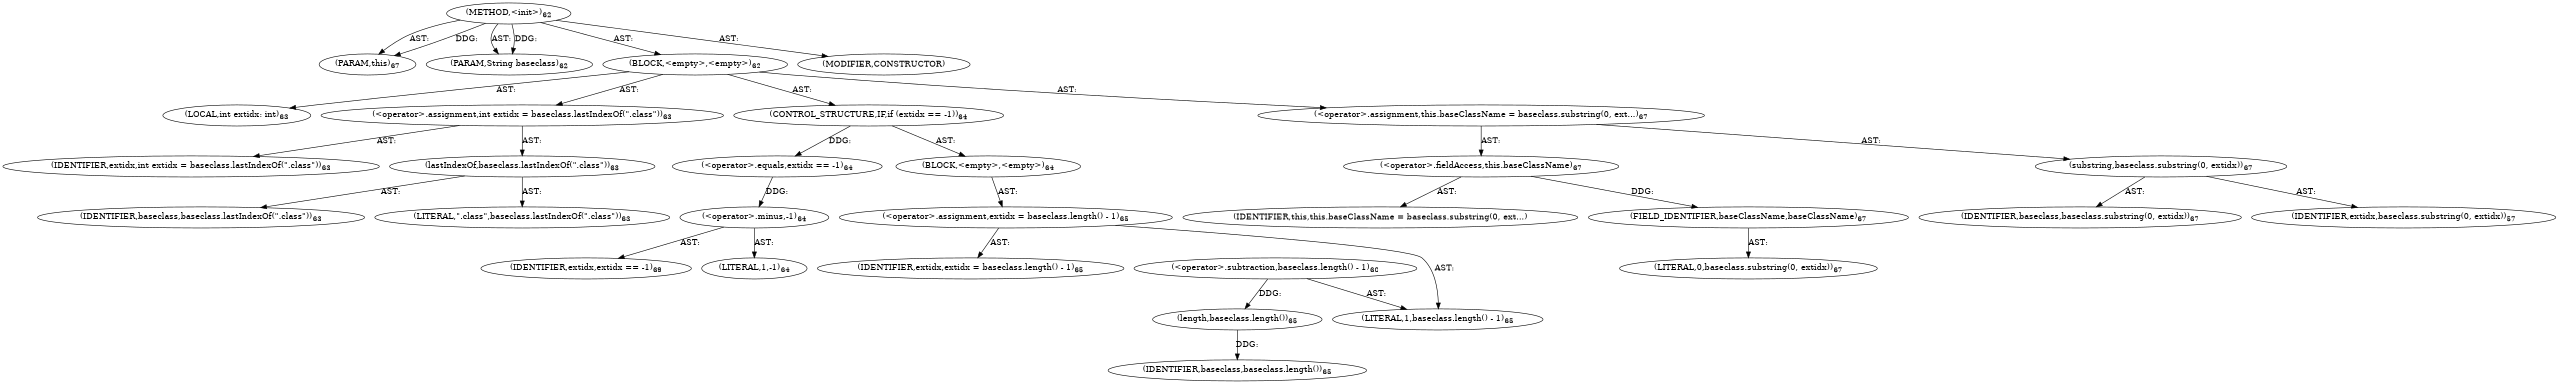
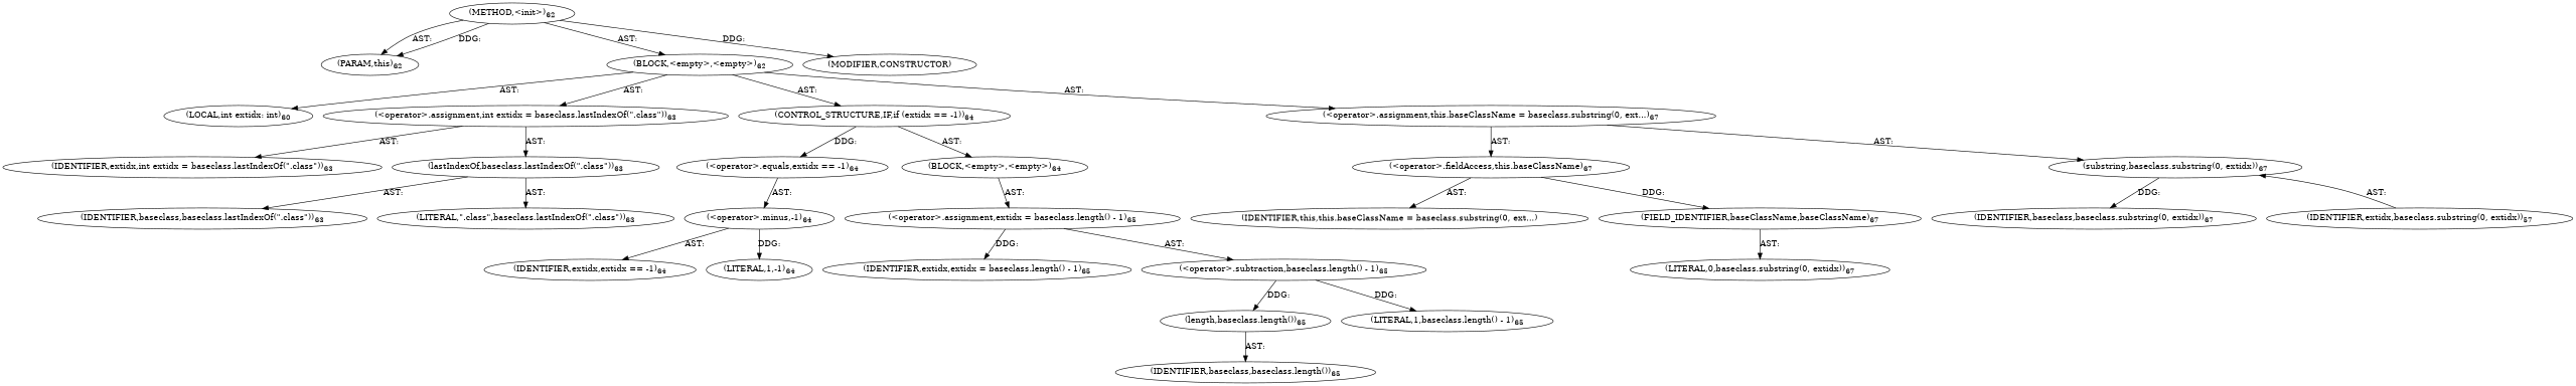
  digraph {
    n1 [label=<(METHOD,&lt;init&gt;)<SUB>62</SUB>>]
-   n2 [label=<(PARAM,this)<SUB>67</SUB>>]
-   n3 [label=<(PARAM,String baseclass)<SUB>62</SUB>>]
+   n2 [label=<(PARAM,this)<SUB>62</SUB>>]
    n4 [label=<(BLOCK,&lt;empty&gt;,&lt;empty&gt;)<SUB>62</SUB>>]
    n5 [label=<(MODIFIER,CONSTRUCTOR)>]
-   n6 [label=<(LOCAL,int extidx: int)<SUB>63</SUB>>]
+   n6 [label=<(LOCAL,int extidx: int)<SUB>60</SUB>>]
    n7 [label=<(&lt;operator&gt;.assignment,int extidx = baseclass.lastIndexOf(&quot;.class&quot;))<SUB>63</SUB>>]
    n8 [label=<(CONTROL_STRUCTURE,IF,if (extidx == -1))<SUB>64</SUB>>]
    n9 [label=<(&lt;operator&gt;.assignment,this.baseClassName = baseclass.substring(0, ext...)<SUB>67</SUB>>]
    n10 [label=<(IDENTIFIER,extidx,int extidx = baseclass.lastIndexOf(&quot;.class&quot;))<SUB>63</SUB>>]
    n11 [label=<(lastIndexOf,baseclass.lastIndexOf(&quot;.class&quot;))<SUB>63</SUB>>]
    n12 [label=<(&lt;operator&gt;.equals,extidx == -1)<SUB>64</SUB>>]
    n13 [label=<(BLOCK,&lt;empty&gt;,&lt;empty&gt;)<SUB>64</SUB>>]
    n14 [label=<(&lt;operator&gt;.fieldAccess,this.baseClassName)<SUB>67</SUB>>]
    n15 [label=<(substring,baseclass.substring(0, extidx))<SUB>67</SUB>>]
    n16 [label=<(IDENTIFIER,baseclass,baseclass.lastIndexOf(&quot;.class&quot;))<SUB>63</SUB>>]
    n17 [label=<(LITERAL,&quot;.class&quot;,baseclass.lastIndexOf(&quot;.class&quot;))<SUB>63</SUB>>]
    n18 [label=<(&lt;operator&gt;.minus,-1)<SUB>64</SUB>>]
    n19 [label=<(&lt;operator&gt;.assignment,extidx = baseclass.length() - 1)<SUB>65</SUB>>]
-   n20 [label=<(IDENTIFIER,extidx,extidx == -1)<SUB>69</SUB>>]
+   n20 [label=<(IDENTIFIER,extidx,extidx == -1)<SUB>64</SUB>>]
    n21 [label=<(LITERAL,1,-1)<SUB>64</SUB>>]
    n22 [label=<(IDENTIFIER,extidx,extidx = baseclass.length() - 1)<SUB>65</SUB>>]
-   n23 [label=<(&lt;operator&gt;.subtraction,baseclass.length() - 1)<SUB>60</SUB>>]
+   n23 [label=<(&lt;operator&gt;.subtraction,baseclass.length() - 1)<SUB>65</SUB>>]
    n24 [label=<(length,baseclass.length())<SUB>65</SUB>>]
    n25 [label=<(LITERAL,1,baseclass.length() - 1)<SUB>65</SUB>>]
    n26 [label=<(IDENTIFIER,baseclass,baseclass.length())<SUB>65</SUB>>]
    n27 [label=<(IDENTIFIER,this,this.baseClassName = baseclass.substring(0, ext...)>]
    n28 [label=<(FIELD_IDENTIFIER,baseClassName,baseClassName)<SUB>67</SUB>>]
    n29 [label=<(IDENTIFIER,baseclass,baseclass.substring(0, extidx))<SUB>67</SUB>>]
    n30 [label=<(IDENTIFIER,extidx,baseclass.substring(0, extidx))<SUB>57</SUB>>]
    n31 [label=<(LITERAL,0,baseclass.substring(0, extidx))<SUB>67</SUB>>]
    n1 -> n2 [label="AST: "]
    n1 -> n2 [label="DDG: "]
-   n1 -> n3 [label="AST: "]
-   n1 -> n3 [label="DDG: "]
    n1 -> n4 [label="AST: "]
-   n1 -> n5 [label="AST: "]
+   n1 -> n5 [label="DDG: "]
    n4 -> n6 [label="AST: "]
    n4 -> n7 [label="AST: "]
    n4 -> n8 [label="AST: "]
    n4 -> n9 [label="AST: "]
    n7 -> n10 [label="AST: "]
    n7 -> n11 [label="AST: "]
    n8 -> n12 [label="DDG: "]
    n8 -> n13 [label="AST: "]
    n9 -> n14 [label="AST: "]
    n9 -> n15 [label="AST: "]
    n11 -> n16 [label="AST: "]
    n11 -> n17 [label="AST: "]
-   n12 -> n18 [label="DDG: "]
+   n12 -> n18 [label="AST: "]
    n13 -> n19 [label="AST: "]
    n14 -> n27 [label="AST: "]
    n14 -> n28 [label="DDG: "]
-   n15 -> n29 [label="AST: "]
-   n15 -> n30 [label="AST: "]
+   n15 -> n29 [label="DDG: "]
+   n30 -> n15 [label="AST: "]
    n18 -> n20 [label="AST: "]
-   n18 -> n21 [label="AST: "]
-   n19 -> n22 [label="AST: "]
-   n19 -> n25 [label="AST: "]
+   n18 -> n21 [label="DDG: "]
+   n19 -> n22 [label="DDG: "]
+   n19 -> n23 [label="AST: "]
    n23 -> n24 [label="DDG: "]
-   n23 -> n25 [label="AST: "]
-   n24 -> n26 [label="DDG: "]
+   n23 -> n25 [label="DDG: "]
+   n24 -> n26 [label="AST: "]
    n28 -> n31 [label="AST: "]
  }
